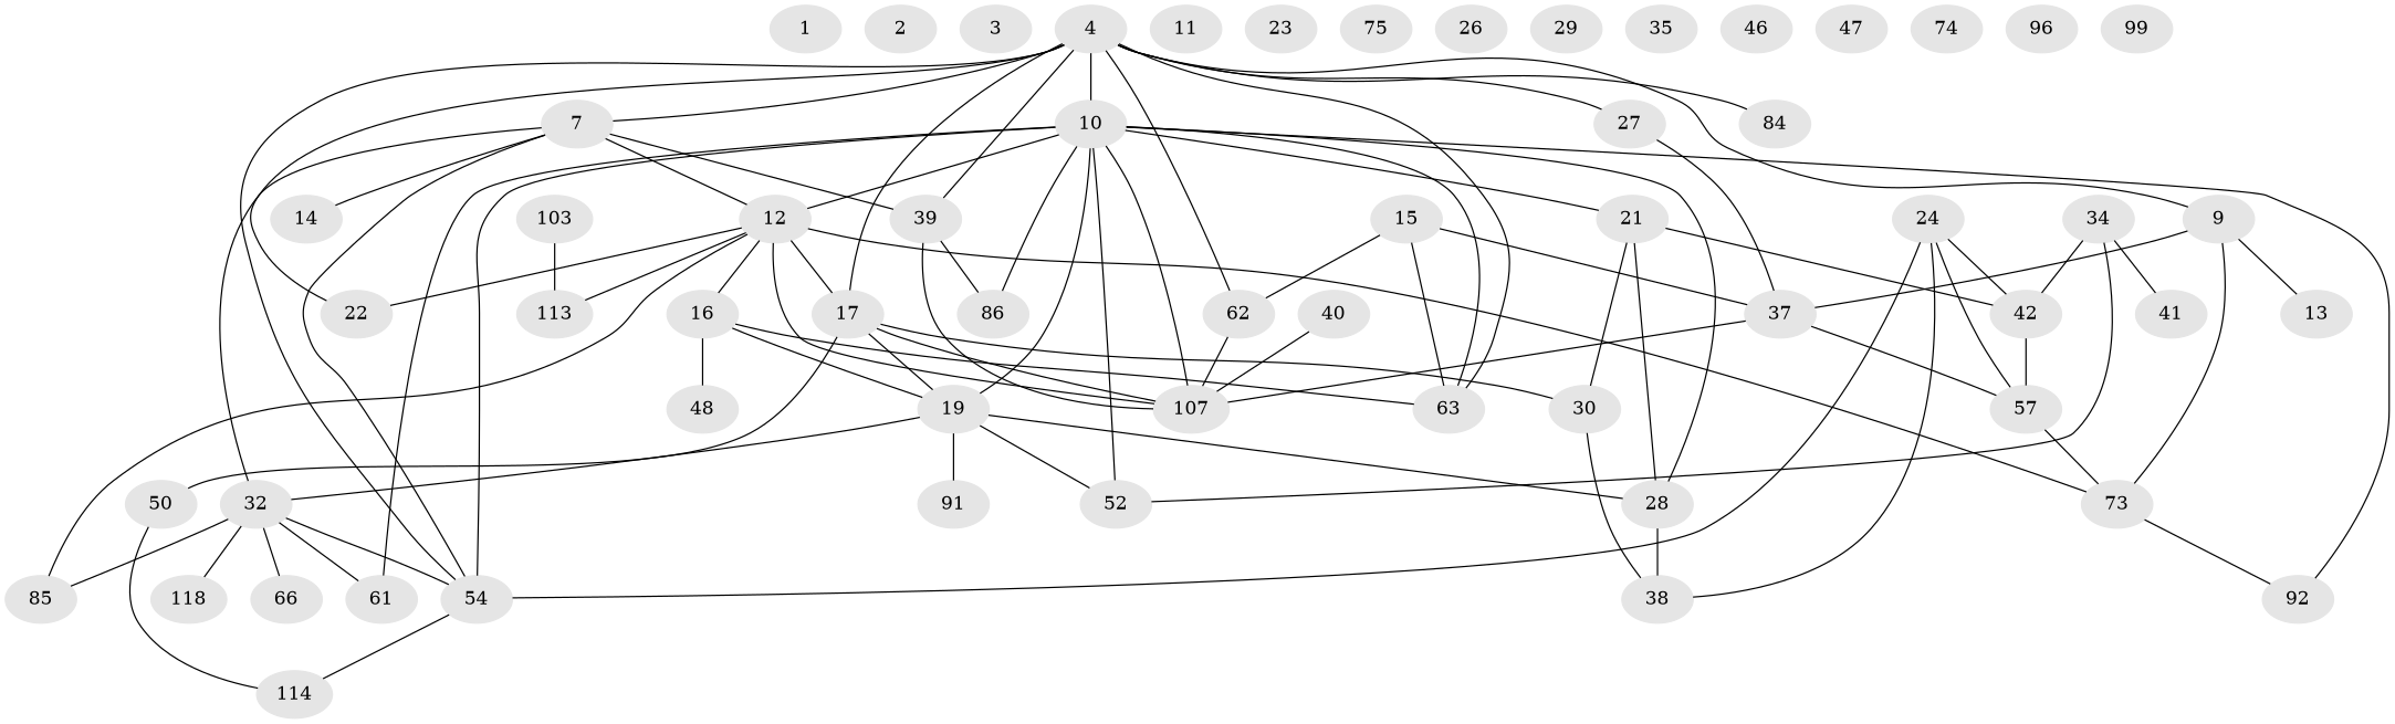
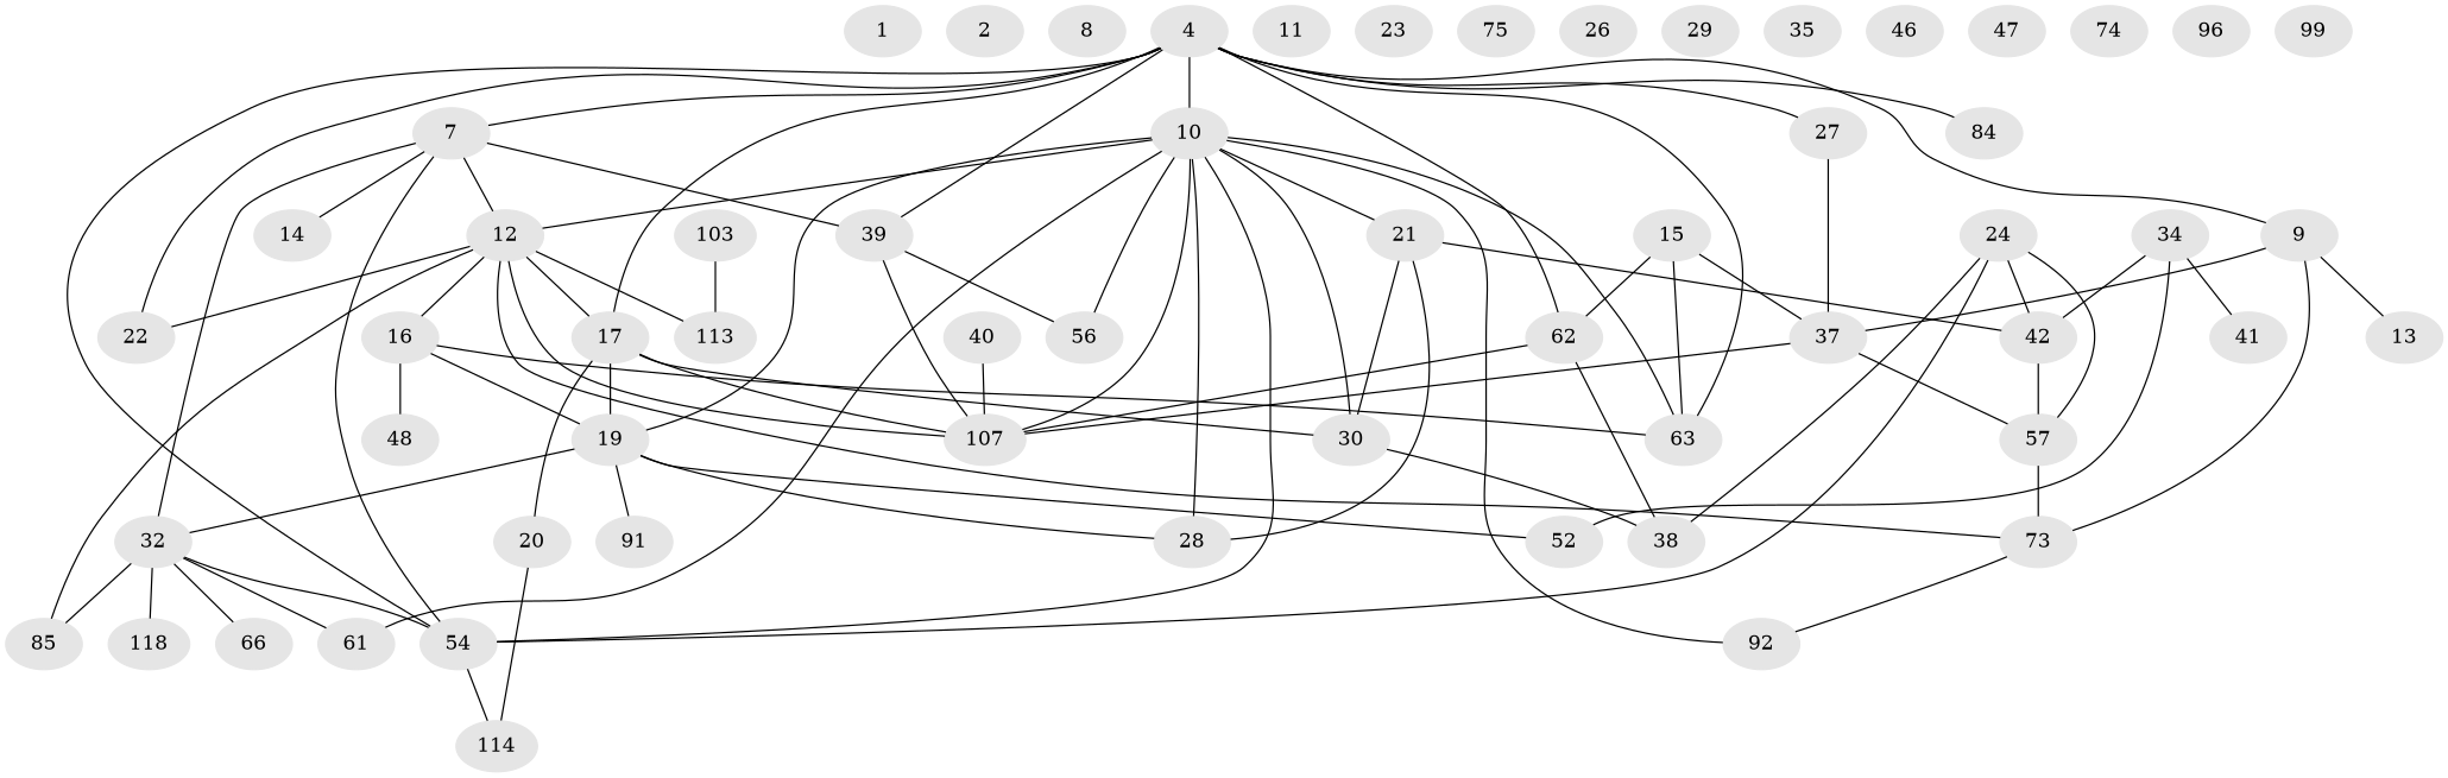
  graph {
    node [color=gray90 style=filled]
    1
    2 [super="+5"]
-   3
+   3 [label=8]
    4 [super="+6+80+106+108+117"]
    7 [super="+8+45+79"]
    9 [super="+18+83"]
    10 [super="+33+82+88+97+98"]
    17 [super="+60+67"]
    22 [super="+78"]
    27 [super="+55"]
    39 [super="+65+94"]
    54 [super="+95"]
    63
    n14 [label=62]
    84
    12 [super="+20+43+62+76"]
    14
    32 [super="+100+115+116"]
    13
    37 [super="+51+75+81"]
    73 [super="+90"]
    19 [super="+49+58+72+86"]
    21 [super="+44+87"]
    28 [super="+36+70+77+109"]
    30 [super="+64+101"]
-   56 [label=86]
+   56
    61 [super="+104"]
    92
    107
-   50 [super="+93"]
+   50 [super="+93" label=20]
    114
    16 [super="+111"]
    85
    113
    66
    118
    57 [super="+105"]
    52
    91
    42 [super="+59"]
    38
    11
    48
    15 [super="+89+102"]
    23
    24 [super="+31+71"]
    n47 [label=75]
    26
    29
    41 [super="+53+112"]
    34 [super="+110"]
    35
    40
    46
    47 [super="+68"]
    74
    96
    99
    103
    4 -- 7
    4 -- 9
    4 -- 10 [weight=2]
    4 -- 17
    4 -- 22
    4 -- 27
    4 -- 39
    4 -- 54
    4 -- 63
    4 -- n14
    4 -- 84
    7 -- 39
    7 -- 54
    7 -- 12
    7 -- 14
    7 -- 32
    9 -- 13
    9 -- 37
    9 -- 73
    10 -- 54
    10 -- 63
    10 -- 12 [weight=2]
    10 -- 19
    10 -- 21
    10 -- 28
-   10 -- 52
+   10 -- 30
    10 -- 56
    10 -- 61
    10 -- 92
    10 -- 107
    17 -- 19
    17 -- 30
    17 -- 107
    17 -- 50
    27 -- 37
    39 -- 56
    39 -- 107
    54 -- 114
    n14 -- 107
    12 -- 17
    12 -- 22
    12 -- 73
    12 -- 107
    12 -- 16
    12 -- 85
    12 -- 113
    32 -- 54
    32 -- 61
    32 -- 85
    32 -- 66
    32 -- 118
    37 -- 107
    37 -- 57
    73 -- 92
    19 -- 32
    19 -- 28
    19 -- 52
    19 -- 91
    21 -- 28
    21 -- 30
    21 -- 42
-   28 -- 38
+   n14 -- 38
    30 -- 38
    50 -- 114
    16 -- 63
    16 -- 19
    16 -- 48
    57 -- 73
    42 -- 57
    15 -- 63
    15 -- n14
    15 -- 37
    24 -- 54
    24 -- 57
    24 -- 42
    24 -- 38
    34 -- 52
    34 -- 42
    34 -- 41
    40 -- 107
    103 -- 113
  }
